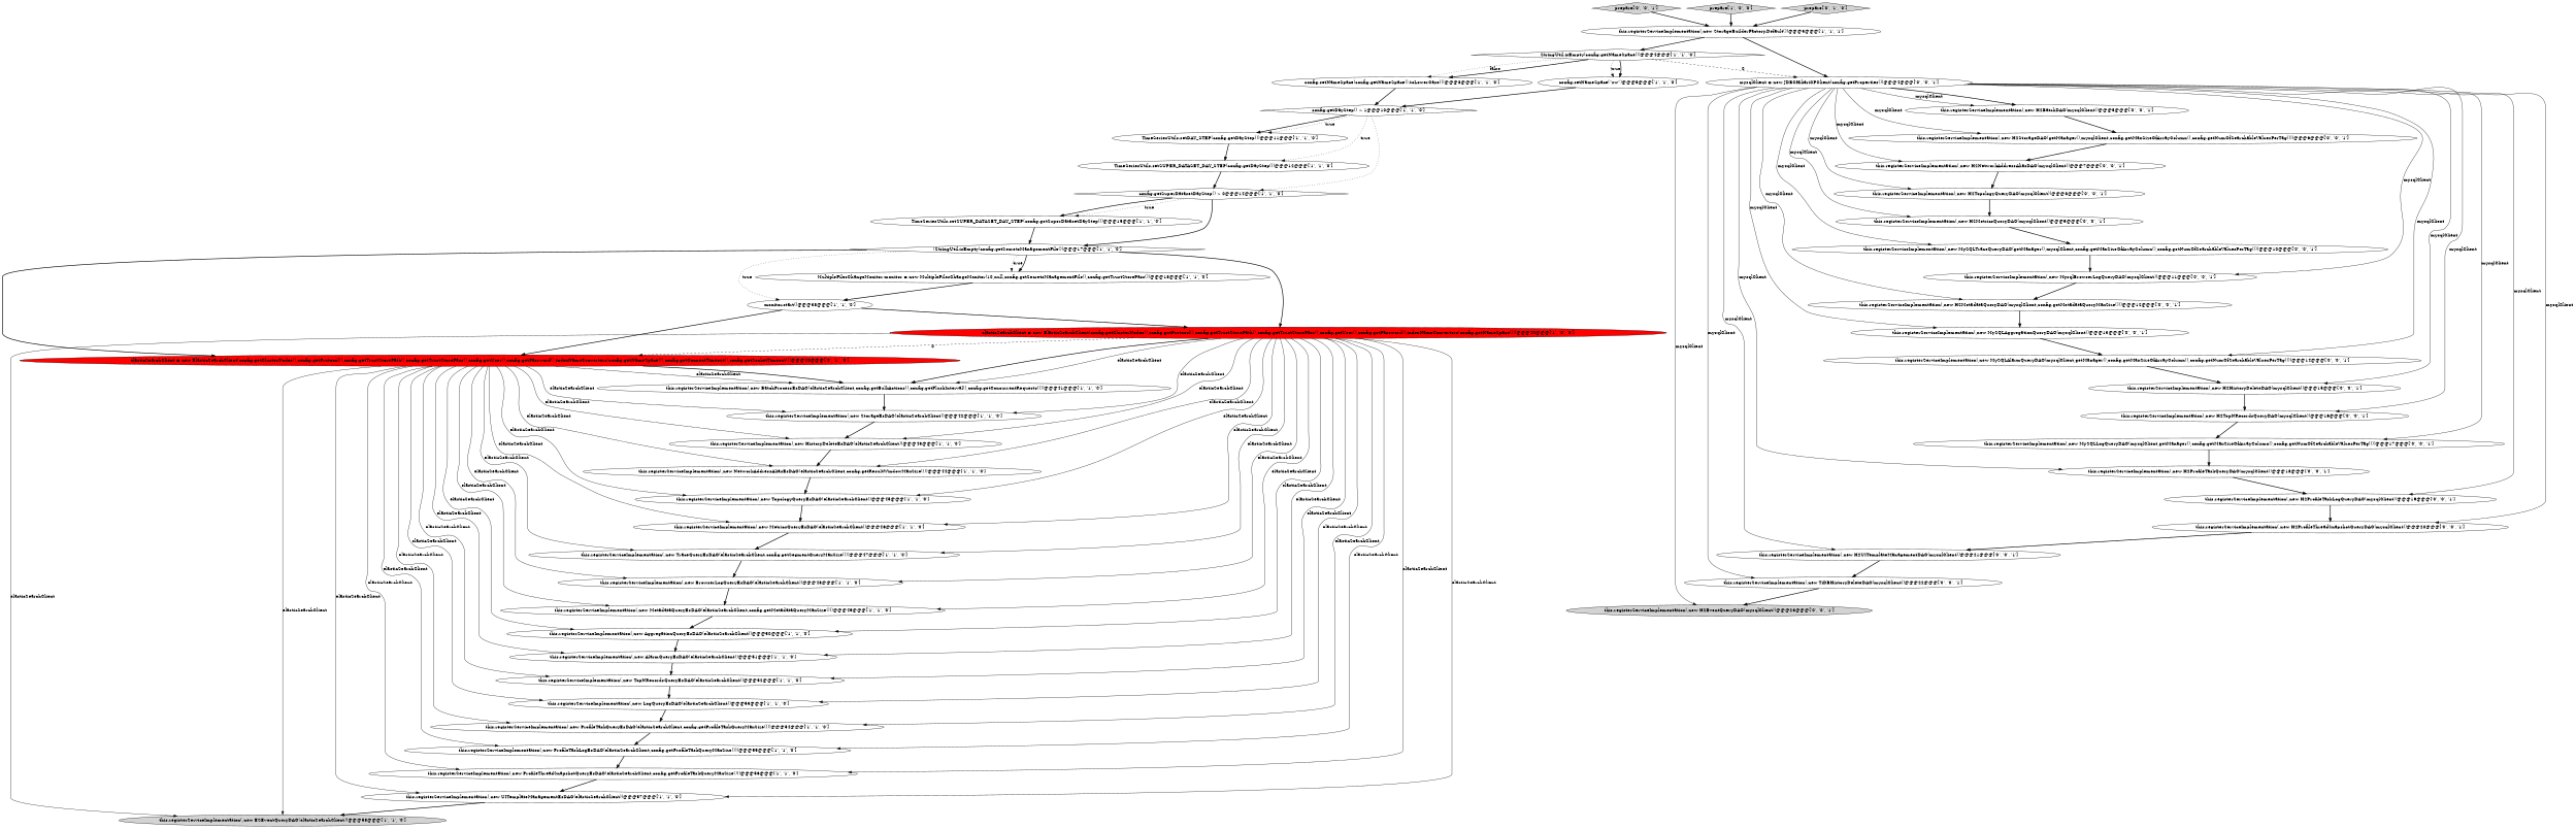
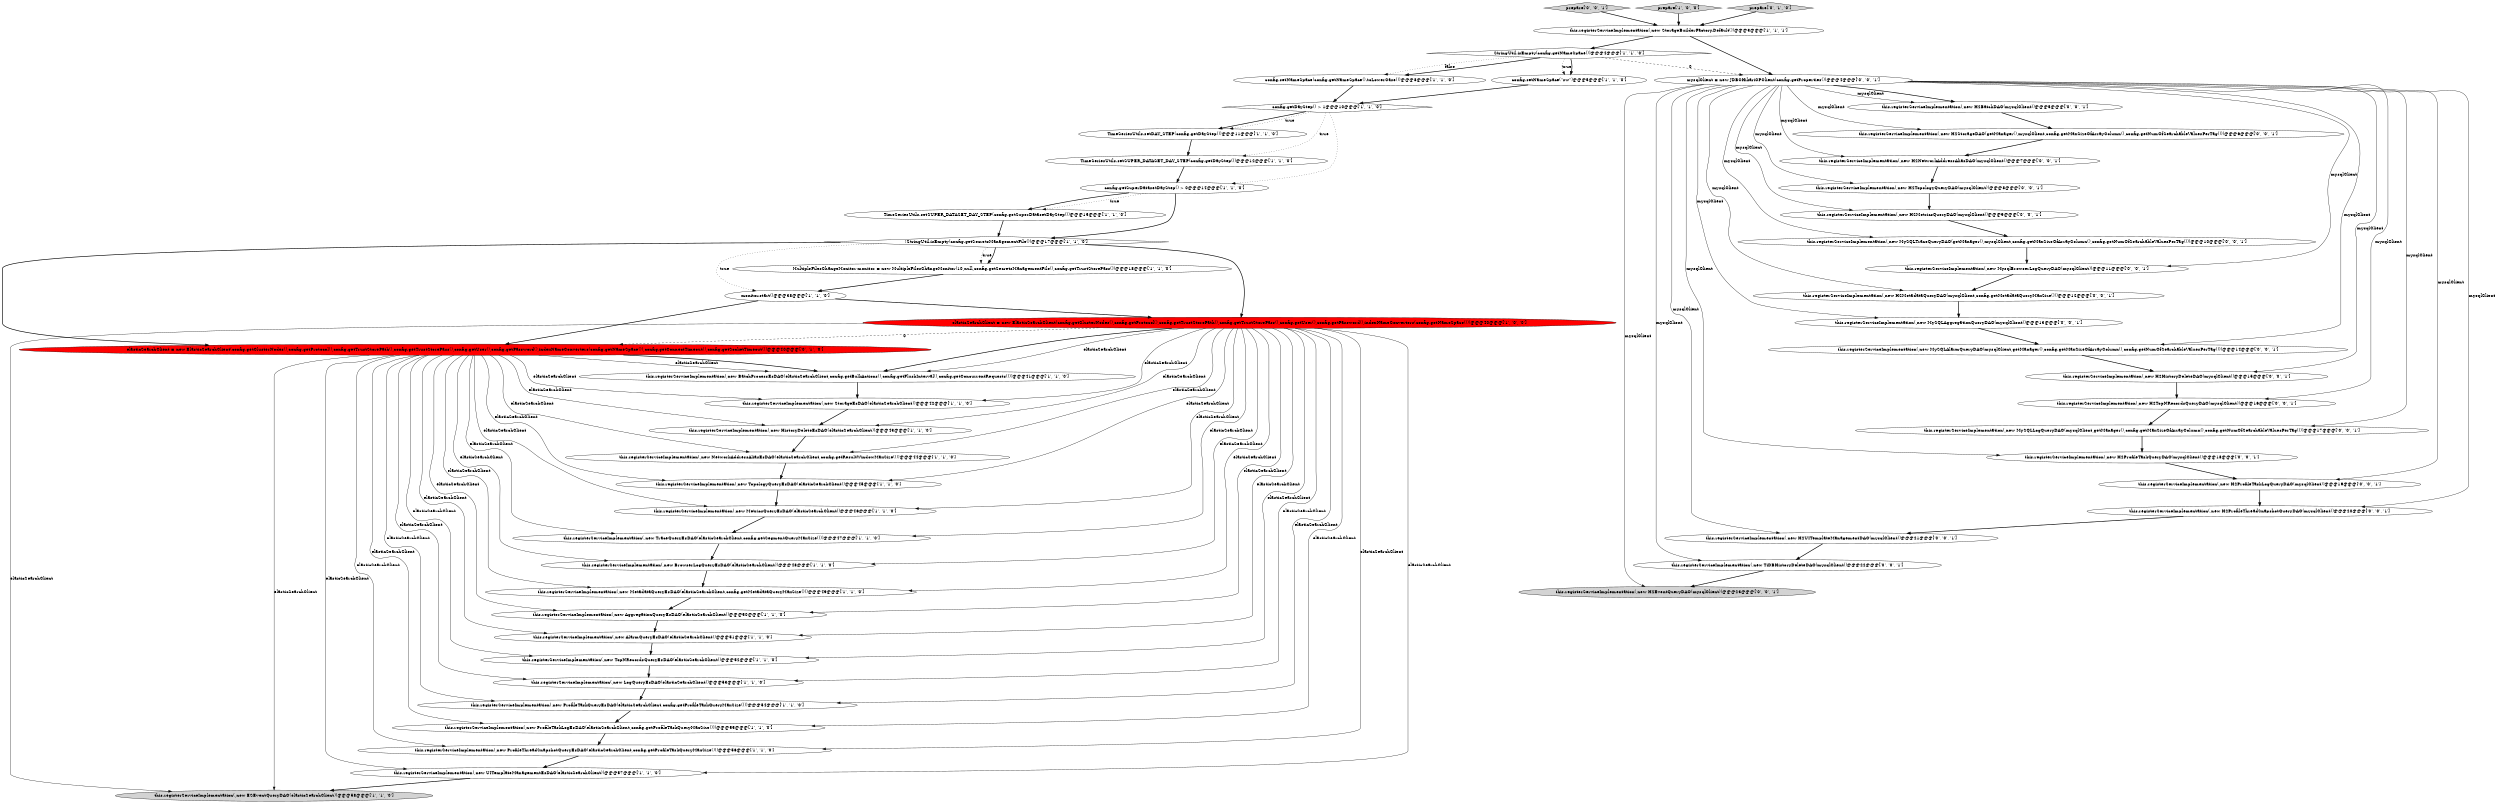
  digraph {
    node [fillcolor=white shape=ellipse style=filled]
    edge [style=bold]
    n1 [label="TimeSeriesUtils.setSUPER_DATASET_DAY_STEP(config.getSuperDatasetDayStep())@@@15@@@['1', '1', '0']"]
    n2 [label="!StringUtil.isEmpty(config.getSecretsManagementFile())@@@17@@@['1', '1', '0']" shape=diamond]
    n3 [fillcolor=red label="elasticSearchClient = new ElasticSearchClient(config.getClusterNodes(),config.getProtocol(),config.getTrustStorePath(),config.getTrustStorePass(),config.getUser(),config.getPassword(),indexNameConverters(config.getNameSpace()))@@@40@@@['1', '0', '0']"]
    n4 [fillcolor=red label="elasticSearchClient = new ElasticSearchClient(config.getClusterNodes(),config.getProtocol(),config.getTrustStorePath(),config.getTrustStorePass(),config.getUser(),config.getPassword(),indexNameConverters(config.getNameSpace()),config.getConnectTimeout(),config.getSocketTimeout())@@@40@@@['0', '1', '0']"]
    n5 [label="monitor.start()@@@38@@@['1', '1', '0']"]
    n6 [label="MultipleFilesChangeMonitor monitor = new MultipleFilesChangeMonitor(10,null,config.getSecretsManagementFile(),config.getTrustStorePass())@@@18@@@['1', '1', '0']"]
    n7 [label="this.registerServiceImplementation(,new BrowserLogQueryEsDAO(elasticSearchClient))@@@48@@@['1', '1', '0']"]
    n8 [label="this.registerServiceImplementation(,new MetadataQueryEsDAO(elasticSearchClient,config.getMetadataQueryMaxSize()))@@@49@@@['1', '1', '0']"]
    n9 [label="this.registerServiceImplementation(,new AggregationQueryEsDAO(elasticSearchClient))@@@50@@@['1', '1', '0']"]
    n10 [fillcolor=lightgray label="prepare['0', '0', '1']" shape=diamond]
    n11 [label="this.registerServiceImplementation(,new StorageBuilderFactory.Default())@@@3@@@['1', '1', '1']"]
    n12 [label="mysqlClient = new JDBCHikariCPClient(config.getProperties())@@@4@@@['0', '0', '1']"]
    n13 [label="StringUtil.isEmpty(config.getNameSpace())@@@4@@@['1', '1', '0']" shape=diamond]
    n14 [label="this.registerServiceImplementation(,new H2NetworkAddressAliasDAO(mysqlClient))@@@7@@@['0', '0', '1']"]
    n15 [label="this.registerServiceImplementation(,new H2TopologyQueryDAO(mysqlClient))@@@8@@@['0', '0', '1']"]
    n16 [label="this.registerServiceImplementation(,new H2MetricsQueryDAO(mysqlClient))@@@9@@@['0', '0', '1']"]
    n17 [label="this.registerServiceImplementation(,new TopologyQueryEsDAO(elasticSearchClient))@@@45@@@['1', '1', '0']"]
    n18 [label="this.registerServiceImplementation(,new MetricsQueryEsDAO(elasticSearchClient))@@@46@@@['1', '1', '0']"]
    n19 [label="this.registerServiceImplementation(,new TraceQueryEsDAO(elasticSearchClient,config.getSegmentQueryMaxSize()))@@@47@@@['1', '1', '0']"]
    n20 [label="this.registerServiceImplementation(,new H2ProfileTaskQueryDAO(mysqlClient))@@@18@@@['0', '0', '1']"]
    n21 [label="this.registerServiceImplementation(,new H2ProfileTaskLogQueryDAO(mysqlClient))@@@19@@@['0', '0', '1']"]
    n22 [label="this.registerServiceImplementation(,new H2ProfileThreadSnapshotQueryDAO(mysqlClient))@@@20@@@['0', '0', '1']"]
    n23 [label="TimeSeriesUtils.setSUPER_DATASET_DAY_STEP(config.getDayStep())@@@12@@@['1', '1', '0']"]
-   n24 [label="config.getSuperDatasetDayStep() > 0@@@14@@@['1', '1', '0']" shape=diamond]
+   n24 [label="config.getSuperDatasetDayStep() > 0@@@14@@@['1', '1', '0']"]
    n25 [label="this.registerServiceImplementation(,new MySQLTraceQueryDAO(getManager(),mysqlClient,config.getMaxSizeOfArrayColumn(),config.getNumOfSearchableValuesPerTag()))@@@10@@@['0', '0', '1']"]
    n26 [label="this.registerServiceImplementation(,new MysqlBrowserLogQueryDAO(mysqlClient))@@@11@@@['0', '0', '1']"]
    n27 [label="this.registerServiceImplementation(,new H2MetadataQueryDAO(mysqlClient,config.getMetadataQueryMaxSize()))@@@12@@@['0', '0', '1']"]
    n28 [label="this.registerServiceImplementation(,new AlarmQueryEsDAO(elasticSearchClient))@@@51@@@['1', '1', '0']"]
    n29 [label="this.registerServiceImplementation(,new TopNRecordsQueryEsDAO(elasticSearchClient))@@@52@@@['1', '1', '0']"]
    n30 [label="this.registerServiceImplementation(,new LogQueryEsDAO(elasticSearchClient))@@@53@@@['1', '1', '0']"]
    n31 [label="this.registerServiceImplementation(,new ProfileTaskQueryEsDAO(elasticSearchClient,config.getProfileTaskQueryMaxSize()))@@@54@@@['1', '1', '0']"]
    n32 [label="this.registerServiceImplementation(,new StorageEsDAO(elasticSearchClient))@@@42@@@['1', '1', '0']"]
    n33 [label="this.registerServiceImplementation(,new HistoryDeleteEsDAO(elasticSearchClient))@@@43@@@['1', '1', '0']"]
    n34 [label="this.registerServiceImplementation(,new NetworkAddressAliasEsDAO(elasticSearchClient,config.getResultWindowMaxSize()))@@@44@@@['1', '1', '0']"]
    n35 [label="this.registerServiceImplementation(,new UITemplateManagementEsDAO(elasticSearchClient))@@@57@@@['1', '1', '0']"]
    n36 [label="this.registerServiceImplementation(,new ProfileTaskLogEsDAO(elasticSearchClient,config.getProfileTaskQueryMaxSize()))@@@55@@@['1', '1', '0']"]
    n37 [fillcolor=lightgray label="this.registerServiceImplementation(,new ESEventQueryDAO(elasticSearchClient))@@@58@@@['1', '1', '0']"]
    n38 [label="this.registerServiceImplementation(,new BatchProcessEsDAO(elasticSearchClient,config.getBulkActions(),config.getFlushInterval(),config.getConcurrentRequests()))@@@41@@@['1', '1', '0']"]
    n39 [label="this.registerServiceImplementation(,new ProfileThreadSnapshotQueryEsDAO(elasticSearchClient,config.getProfileTaskQueryMaxSize()))@@@56@@@['1', '1', '0']"]
    n40 [label="this.registerServiceImplementation(,new MySQLAggregationQueryDAO(mysqlClient))@@@13@@@['0', '0', '1']"]
    n41 [label="TimeSeriesUtils.setDAY_STEP(config.getDayStep())@@@11@@@['1', '1', '0']"]
    n42 [label="this.registerServiceImplementation(,new TiDBHistoryDeleteDAO(mysqlClient))@@@22@@@['0', '0', '1']"]
    n43 [fillcolor=lightgray label="this.registerServiceImplementation(,new H2EventQueryDAO(mysqlClient))@@@23@@@['0', '0', '1']"]
    n44 [label="this.registerServiceImplementation(,new MySQLAlarmQueryDAO(mysqlClient,getManager(),config.getMaxSizeOfArrayColumn(),config.getNumOfSearchableValuesPerTag()))@@@14@@@['0', '0', '1']"]
    n45 [label="this.registerServiceImplementation(,new H2HistoryDeleteDAO(mysqlClient))@@@15@@@['0', '0', '1']"]
    n46 [label="this.registerServiceImplementation(,new H2TopNRecordsQueryDAO(mysqlClient))@@@16@@@['0', '0', '1']"]
    n47 [fillcolor=lightgray label="prepare['1', '0', '0']" shape=diamond]
    n48 [label="this.registerServiceImplementation(,new MySQLLogQueryDAO(mysqlClient,getManager(),config.getMaxSizeOfArrayColumn(),config.getNumOfSearchableValuesPerTag()))@@@17@@@['0', '0', '1']"]
    n49 [label="this.registerServiceImplementation(,new H2UITemplateManagementDAO(mysqlClient))@@@21@@@['0', '0', '1']"]
    n50 [label="this.registerServiceImplementation(,new H2BatchDAO(mysqlClient))@@@5@@@['0', '0', '1']"]
    n51 [label="this.registerServiceImplementation(,new H2StorageDAO(getManager(),mysqlClient,config.getMaxSizeOfArrayColumn(),config.getNumOfSearchableValuesPerTag()))@@@6@@@['0', '0', '1']"]
    n52 [label="config.setNameSpace(\"sw\")@@@5@@@['1', '1', '0']"]
    n53 [label="config.getDayStep() > 1@@@10@@@['1', '1', '0']" shape=diamond]
    n54 [label="config.setNameSpace(config.getNameSpace().toLowerCase())@@@8@@@['1', '1', '0']"]
    n55 [fillcolor=lightgray label="prepare['0', '1', '0']" shape=diamond]
    n1 -> n2
    n2 -> n3
    n2 -> n4
    n2 -> n5 [label=true style=dotted]
    n2 -> n6 [label=true style=dotted]
    n2 -> n6
    n3 -> n4 [label=0 style=dashed]
    n3 -> n7 [label=elasticSearchClient style=solid]
    n3 -> n8 [label=elasticSearchClient style=solid]
    n3 -> n9 [label=elasticSearchClient style=solid]
    n3 -> n17 [label=elasticSearchClient style=solid]
    n3 -> n18 [label=elasticSearchClient style=solid]
    n3 -> n19 [label=elasticSearchClient style=solid]
    n3 -> n28 [label=elasticSearchClient style=solid]
    n3 -> n29 [label=elasticSearchClient style=solid]
    n3 -> n30 [label=elasticSearchClient style=solid]
    n3 -> n31 [label=elasticSearchClient style=solid]
    n3 -> n32 [label=elasticSearchClient style=solid]
    n3 -> n33 [label=elasticSearchClient style=solid]
    n3 -> n34 [label=elasticSearchClient style=solid]
    n3 -> n35 [label=elasticSearchClient style=solid]
    n3 -> n36 [label=elasticSearchClient style=solid]
    n3 -> n37 [label=elasticSearchClient style=solid]
    n3 -> n38 [label=elasticSearchClient style=solid]
    n3 -> n38
    n3 -> n39 [label=elasticSearchClient style=solid]
    n4 -> n7 [label=elasticSearchClient style=solid]
    n4 -> n8 [label=elasticSearchClient style=solid]
    n4 -> n9 [label=elasticSearchClient style=solid]
    n4 -> n17 [label=elasticSearchClient style=solid]
    n4 -> n18 [label=elasticSearchClient style=solid]
    n4 -> n19 [label=elasticSearchClient style=solid]
    n4 -> n28 [label=elasticSearchClient style=solid]
    n4 -> n29 [label=elasticSearchClient style=solid]
    n4 -> n30 [label=elasticSearchClient style=solid]
    n4 -> n31 [label=elasticSearchClient style=solid]
    n4 -> n32 [label=elasticSearchClient style=solid]
    n4 -> n33 [label=elasticSearchClient style=solid]
    n4 -> n34 [label=elasticSearchClient style=solid]
    n4 -> n35 [label=elasticSearchClient style=solid]
    n4 -> n36 [label=elasticSearchClient style=solid]
    n4 -> n37 [label=elasticSearchClient style=solid]
    n4 -> n38
    n4 -> n38 [label=elasticSearchClient style=solid]
    n4 -> n39 [label=elasticSearchClient style=solid]
    n5 -> n3
    n5 -> n4
    n6 -> n5
    n7 -> n8
    n8 -> n9
    n9 -> n28
    n10 -> n11
    n11 -> n12
    n11 -> n13
    n12 -> n14 [label=mysqlClient style=solid]
    n12 -> n15 [label=mysqlClient style=solid]
    n12 -> n16 [label=mysqlClient style=solid]
    n12 -> n20 [label=mysqlClient style=solid]
    n12 -> n21 [label=mysqlClient style=solid]
    n12 -> n22 [label=mysqlClient style=solid]
    n12 -> n25 [label=mysqlClient style=solid]
    n12 -> n26 [label=mysqlClient style=solid]
    n12 -> n27 [label=mysqlClient style=solid]
    n12 -> n40 [label=mysqlClient style=solid]
    n12 -> n42 [label=mysqlClient style=solid]
    n12 -> n43 [label=mysqlClient style=solid]
    n12 -> n44 [label=mysqlClient style=solid]
    n12 -> n45 [label=mysqlClient style=solid]
    n12 -> n46 [label=mysqlClient style=solid]
    n12 -> n48 [label=mysqlClient style=solid]
    n12 -> n49 [label=mysqlClient style=solid]
    n12 -> n50
    n12 -> n50 [label=mysqlClient style=solid]
    n12 -> n51 [label=mysqlClient style=solid]
    n13 -> n12 [label=0 style=dashed]
    n13 -> n52 [label=true style=dotted]
    n13 -> n52
    n13 -> n54
    n13 -> n54 [label=false style=dotted]
    n14 -> n15
    n15 -> n16
    n16 -> n25
    n17 -> n18
    n18 -> n19
    n19 -> n7
    n20 -> n21
    n21 -> n22
    n22 -> n49
    n23 -> n24
    n24 -> n1 [label=true style=dotted]
    n24 -> n1
    n24 -> n2
    n25 -> n26
    n26 -> n27
    n27 -> n40
    n28 -> n29
    n29 -> n30
    n30 -> n31
    n31 -> n36
    n32 -> n33
    n33 -> n34
    n34 -> n17
    n35 -> n37
    n36 -> n39
    n38 -> n32
    n39 -> n35
    n40 -> n44
    n41 -> n23
    n42 -> n43
    n44 -> n45
    n45 -> n46
    n46 -> n48
    n47 -> n11
    n48 -> n20
    n49 -> n42
    n50 -> n51
    n51 -> n14
    n52 -> n53
    n53 -> n23 [label=true style=dotted]
    n53 -> n24 [style=dotted]
    n53 -> n41
    n53 -> n41 [label=true style=dotted]
    n54 -> n53
    n55 -> n11
  }
